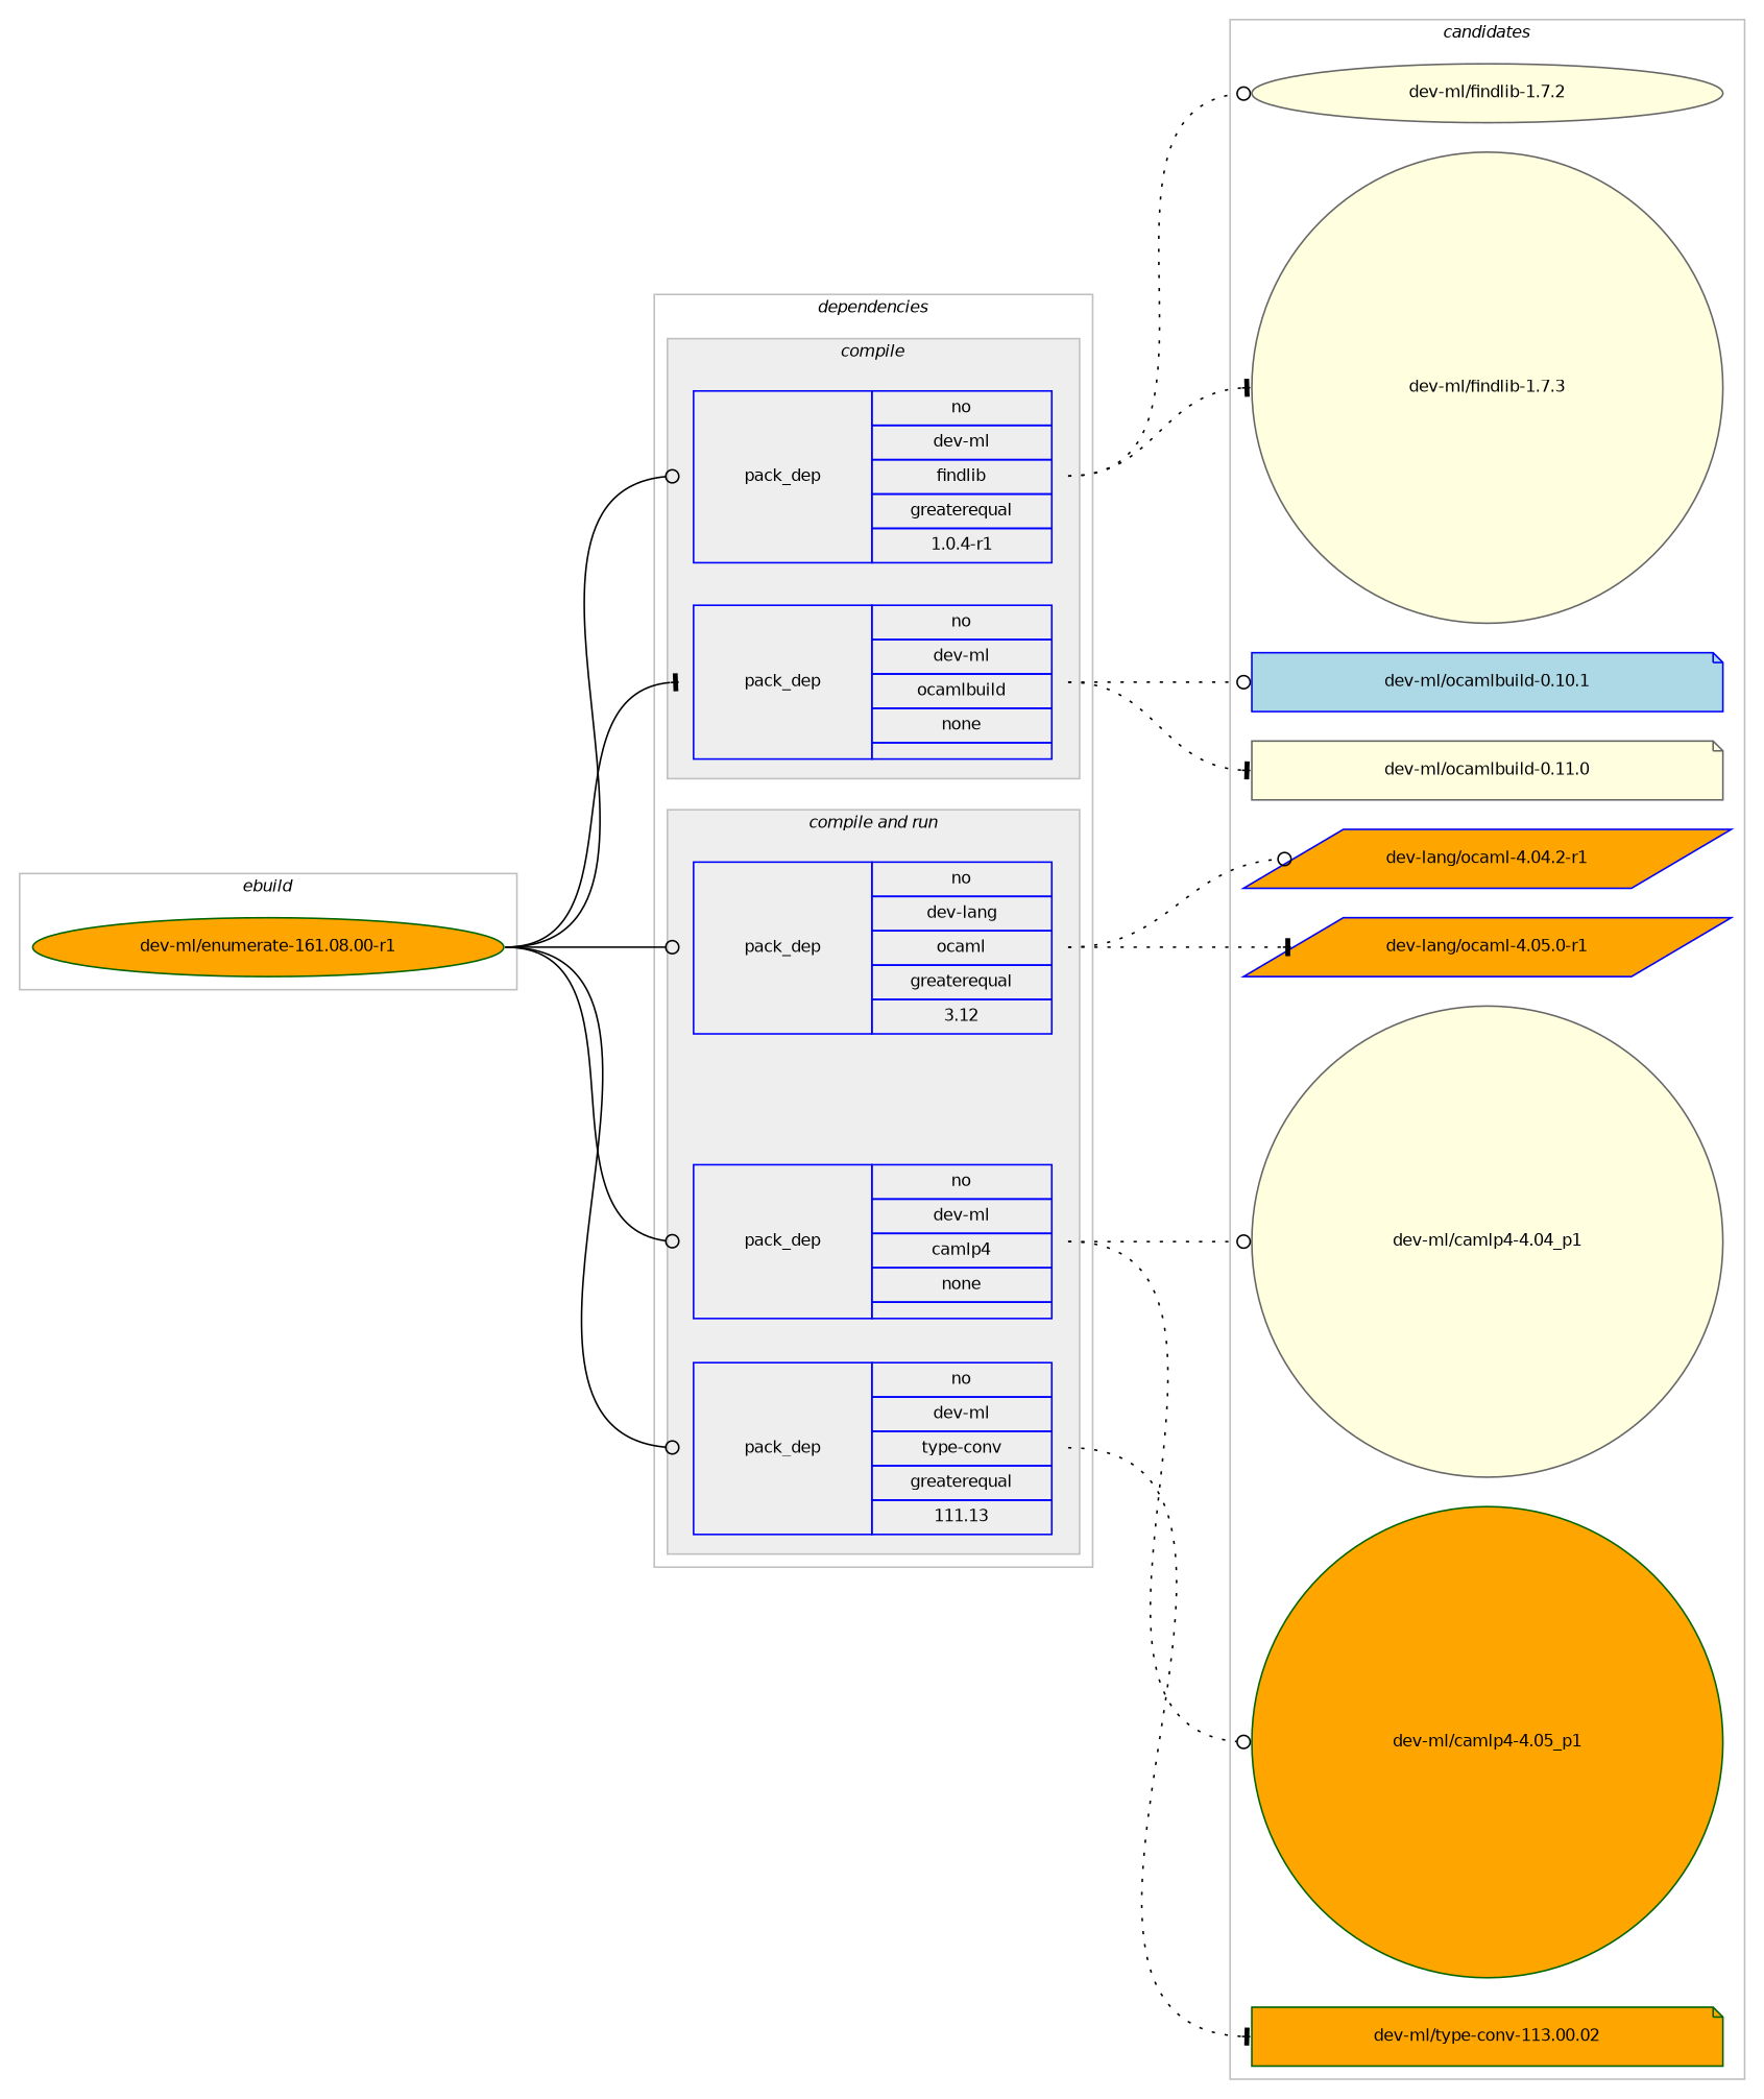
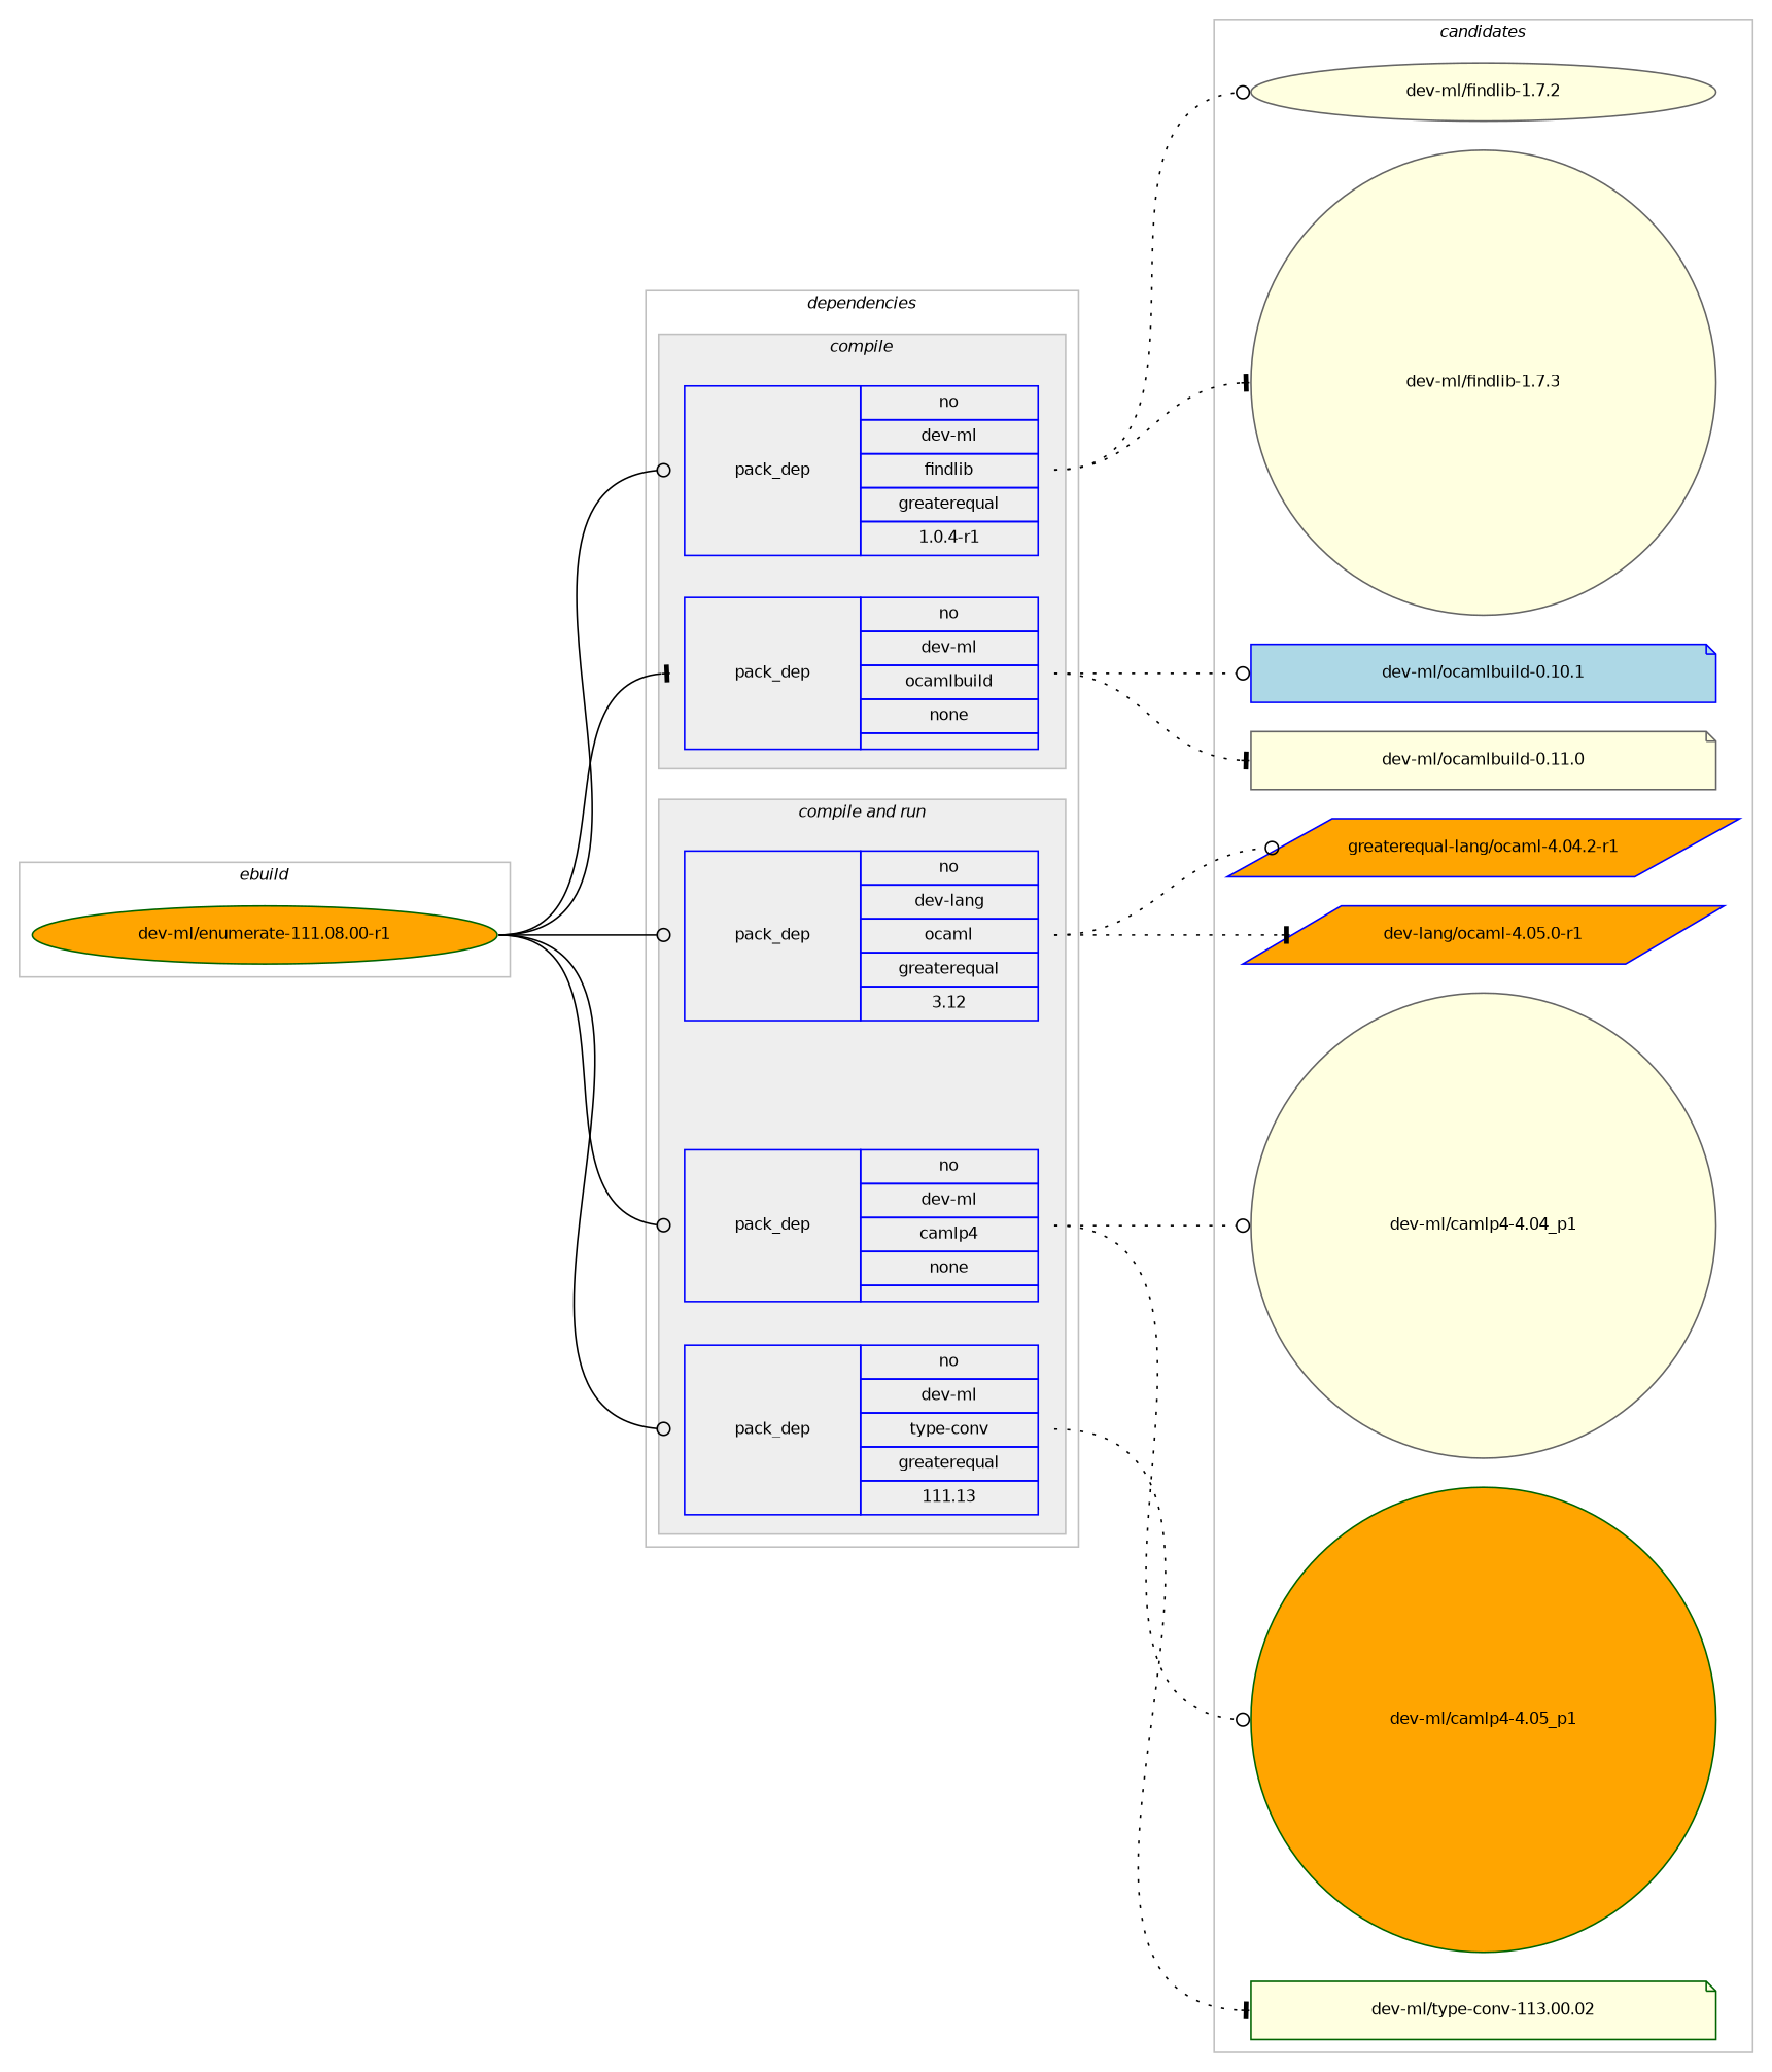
  digraph {
    compound=true
    concentrate=true
    fontname=Helvetica
    fontsize=10
    newrank=true
    rankdir=LR
    ranksep=1.5
    node [color=blue fontname=Helvetica fontsize=10 shape=none style=filled]
    edge [arrowhead=odot headport=w style=dotted tailport=e weight=100]
-   n1 [color=darkgreen fillcolor=orange label="dev-ml/enumerate-161.08.00-r1" shape=ellipse width=4]
+   n1 [color=darkgreen fillcolor=orange label="dev-ml/enumerate-111.08.00-r1" shape=ellipse width=4]
    n2 [label=<<TABLE BORDER="0" CELLBORDER="1" CELLSPACING="0" CELLPADDING="4" WIDTH="220"><TR><TD ROWSPAN="6" CELLPADDING="30">pack_dep</TD></TR><TR><TD WIDTH="110">no</TD></TR><TR><TD>dev-ml</TD></TR><TR><TD>findlib</TD></TR><TR><TD>greaterequal</TD></TR><TR><TD>1.0.4-r1</TD></TR></TABLE>> style=""]
    n3 [label=<<TABLE BORDER="0" CELLBORDER="1" CELLSPACING="0" CELLPADDING="4" WIDTH="220"><TR><TD ROWSPAN="6" CELLPADDING="30">pack_dep</TD></TR><TR><TD WIDTH="110">no</TD></TR><TR><TD>dev-ml</TD></TR><TR><TD>ocamlbuild</TD></TR><TR><TD>none</TD></TR><TR><TD></TD></TR></TABLE>> style=""]
    n4 [label=<<TABLE BORDER="0" CELLBORDER="1" CELLSPACING="0" CELLPADDING="4" WIDTH="220"><TR><TD ROWSPAN="6" CELLPADDING="30">pack_dep</TD></TR><TR><TD WIDTH="110">no</TD></TR><TR><TD>dev-lang</TD></TR><TR><TD>ocaml</TD></TR><TR><TD>greaterequal</TD></TR><TR><TD>3.12</TD></TR></TABLE>> style=""]
    n5 [label=<<TABLE BORDER="0" CELLBORDER="1" CELLSPACING="0" CELLPADDING="4" WIDTH="220"><TR><TD ROWSPAN="6" CELLPADDING="30">pack_dep</TD></TR><TR><TD WIDTH="110">no</TD></TR><TR><TD>dev-ml</TD></TR><TR><TD>camlp4</TD></TR><TR><TD>none</TD></TR><TR><TD></TD></TR></TABLE>> style=""]
    n6 [label=<<TABLE BORDER="0" CELLBORDER="1" CELLSPACING="0" CELLPADDING="4" WIDTH="220"><TR><TD ROWSPAN="6" CELLPADDING="30">pack_dep</TD></TR><TR><TD WIDTH="110">no</TD></TR><TR><TD>dev-ml</TD></TR><TR><TD>type-conv</TD></TR><TR><TD>greaterequal</TD></TR><TR><TD>111.13</TD></TR></TABLE>> style=""]
    n7 [color=gray40 fillcolor=lightyellow label="dev-ml/findlib-1.7.2" shape=ellipse width=4]
    n8 [color=gray40 fillcolor=lightyellow label="dev-ml/findlib-1.7.3" shape=circle width=4]
    n9 [fillcolor=lightblue label="dev-ml/ocamlbuild-0.10.1" shape=note width=4]
    n10 [color=gray40 fillcolor=lightyellow label="dev-ml/ocamlbuild-0.11.0" shape=note width=4]
-   n11 [fillcolor=orange label="dev-lang/ocaml-4.04.2-r1" shape=parallelogram width=4]
+   n11 [fillcolor=orange label="greaterequal-lang/ocaml-4.04.2-r1" shape=parallelogram width=4]
    n12 [fillcolor=orange label="dev-lang/ocaml-4.05.0-r1" shape=parallelogram width=4]
    n13 [color=gray40 fillcolor=lightyellow label="dev-ml/camlp4-4.04_p1" shape=circle width=4]
    n14 [color=darkgreen fillcolor=orange label="dev-ml/camlp4-4.05_p1" shape=circle width=4]
-   n15 [color=darkgreen fillcolor=orange label="dev-ml/type-conv-113.00.02" shape=note width=4]
+   n15 [color=darkgreen fillcolor=lightyellow label="dev-ml/type-conv-113.00.02" shape=note width=4]
    subgraph cluster_1 {
      color=gray
      label=<<i>dependencies</i>>
      subgraph cluster_2 {
        color=gray
        fillcolor="#eeeeee"
        label=<<i>compile</i>>
        style=filled
        subgraph sub_3 {
          color=gray
          fillcolor="#eeeeee"
          label=<<i>compile</i>>
          style=filled
          n2
        }
        subgraph sub_4 {
          color=gray
          fillcolor="#eeeeee"
          label=<<i>compile</i>>
          style=filled
          n3
        }
      }
      subgraph cluster_5 {
        color=gray
        fillcolor="#eeeeee"
        label=<<i>compile and run</i>>
        style=filled
        subgraph sub_6 {
          color=gray
          fillcolor="#eeeeee"
          label=<<i>compile and run</i>>
          style=filled
          n4
        }
        subgraph sub_7 {
          color=gray
          fillcolor="#eeeeee"
          label=<<i>compile and run</i>>
          style=filled
          n5
        }
        subgraph sub_8 {
          color=gray
          fillcolor="#eeeeee"
          label=<<i>compile and run</i>>
          style=filled
          n6
        }
      }
      subgraph cluster_9 {
        color=gray
        fillcolor="#eeeeee"
        label=<<i>run</i>>
        style=filled
      }
    }
    subgraph cluster_10 {
      color=gray
      label=<<i>ebuild</i>>
      rank=same
      n1
    }
    subgraph cluster_11 {
      color=gray
      label=<<i>candidates</i>>
      rank=same
      subgraph sub_12 {
        color=black
        label=<<i>candidates</i>>
        nodesep=1
        rank=same
        n7
        n8
      }
      subgraph sub_13 {
        color=black
        label=<<i>candidates</i>>
        nodesep=1
        rank=same
        n9
        n10
      }
      subgraph sub_14 {
        color=black
        label=<<i>candidates</i>>
        nodesep=1
        rank=same
        n11
        n12
      }
      subgraph sub_15 {
        color=black
        label=<<i>candidates</i>>
        nodesep=1
        rank=same
        n13
        n14
      }
      subgraph sub_16 {
        color=black
        label=<<i>candidates</i>>
        nodesep=1
        rank=same
        n15
      }
    }
    n1 -> n2 [style=solid weight=20]
    n1 -> n3 [arrowhead=tee style=solid weight=20]
    n1 -> n4 [style=solid weight=20]
    n1 -> n5 [style=solid weight=20]
    n1 -> n6 [style=solid weight=20]
    n2 -> n7
    n2 -> n8 [arrowhead=tee]
    n3 -> n9
    n3 -> n10 [arrowhead=tee]
    n4 -> n11
    n4 -> n12 [arrowhead=tee]
    n5 -> n13
    n5 -> n14
    n6 -> n15 [arrowhead=tee]
  }
